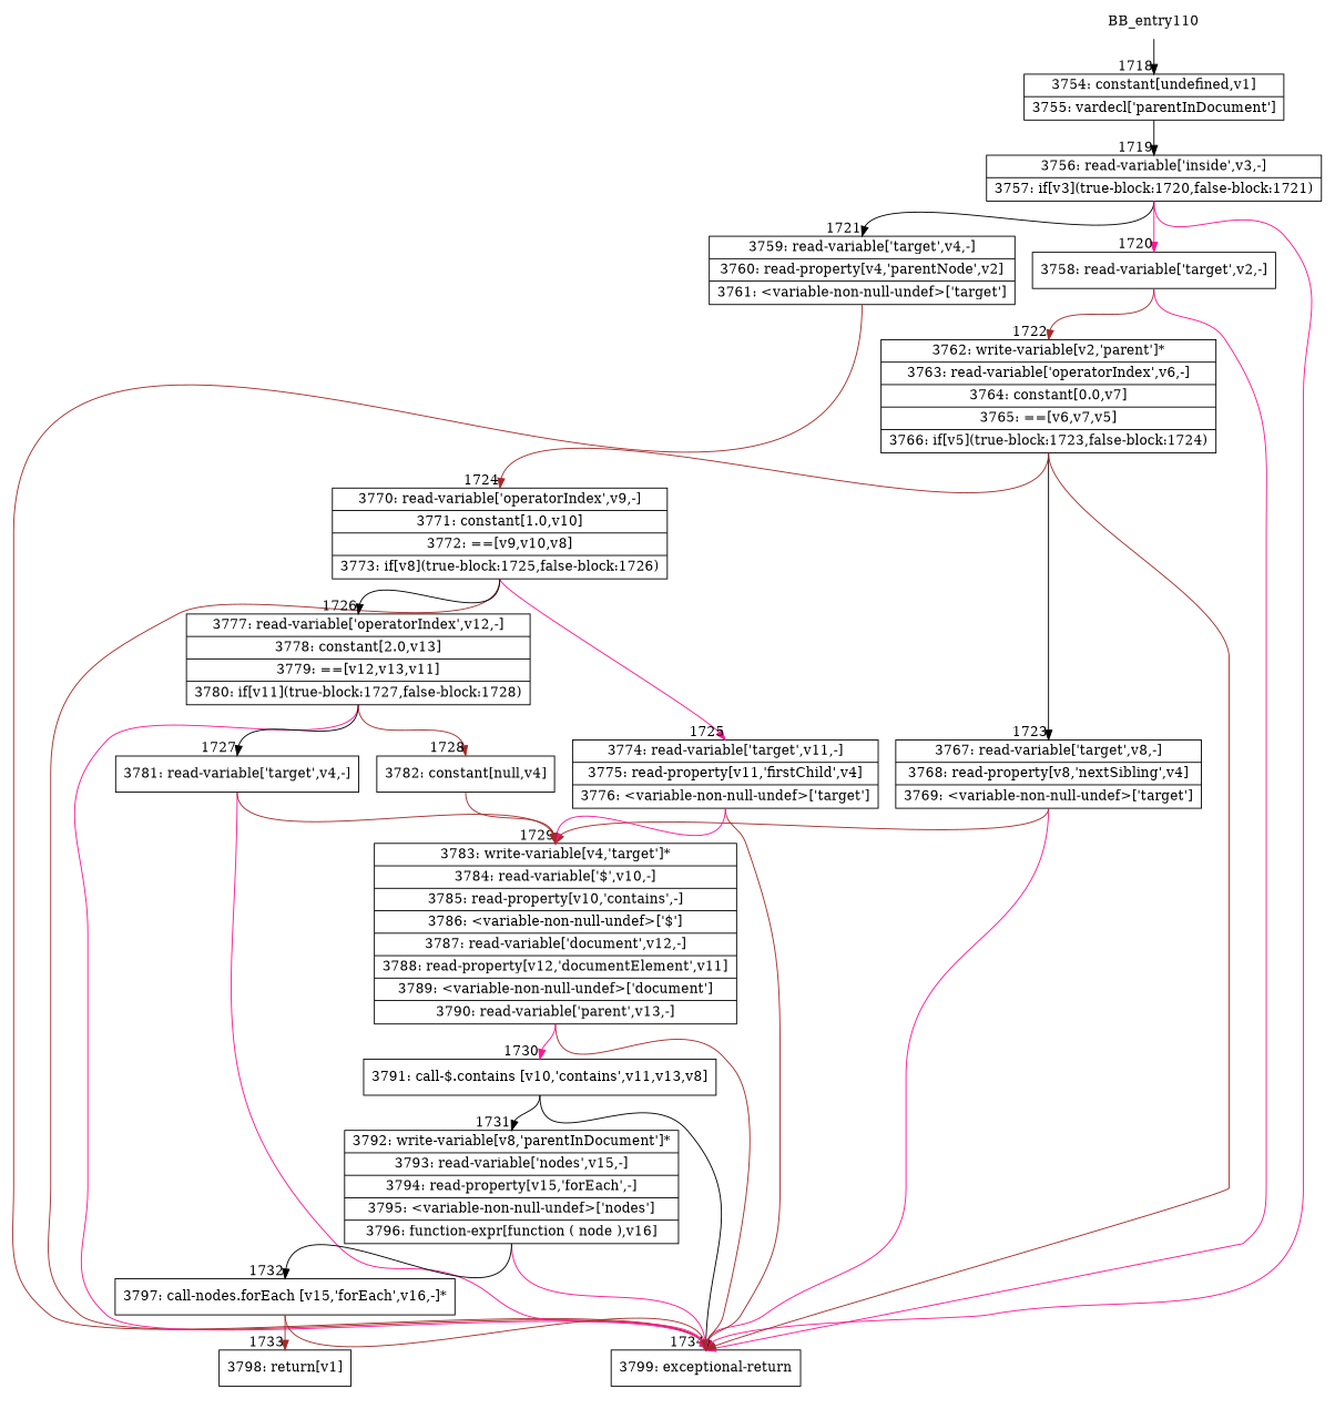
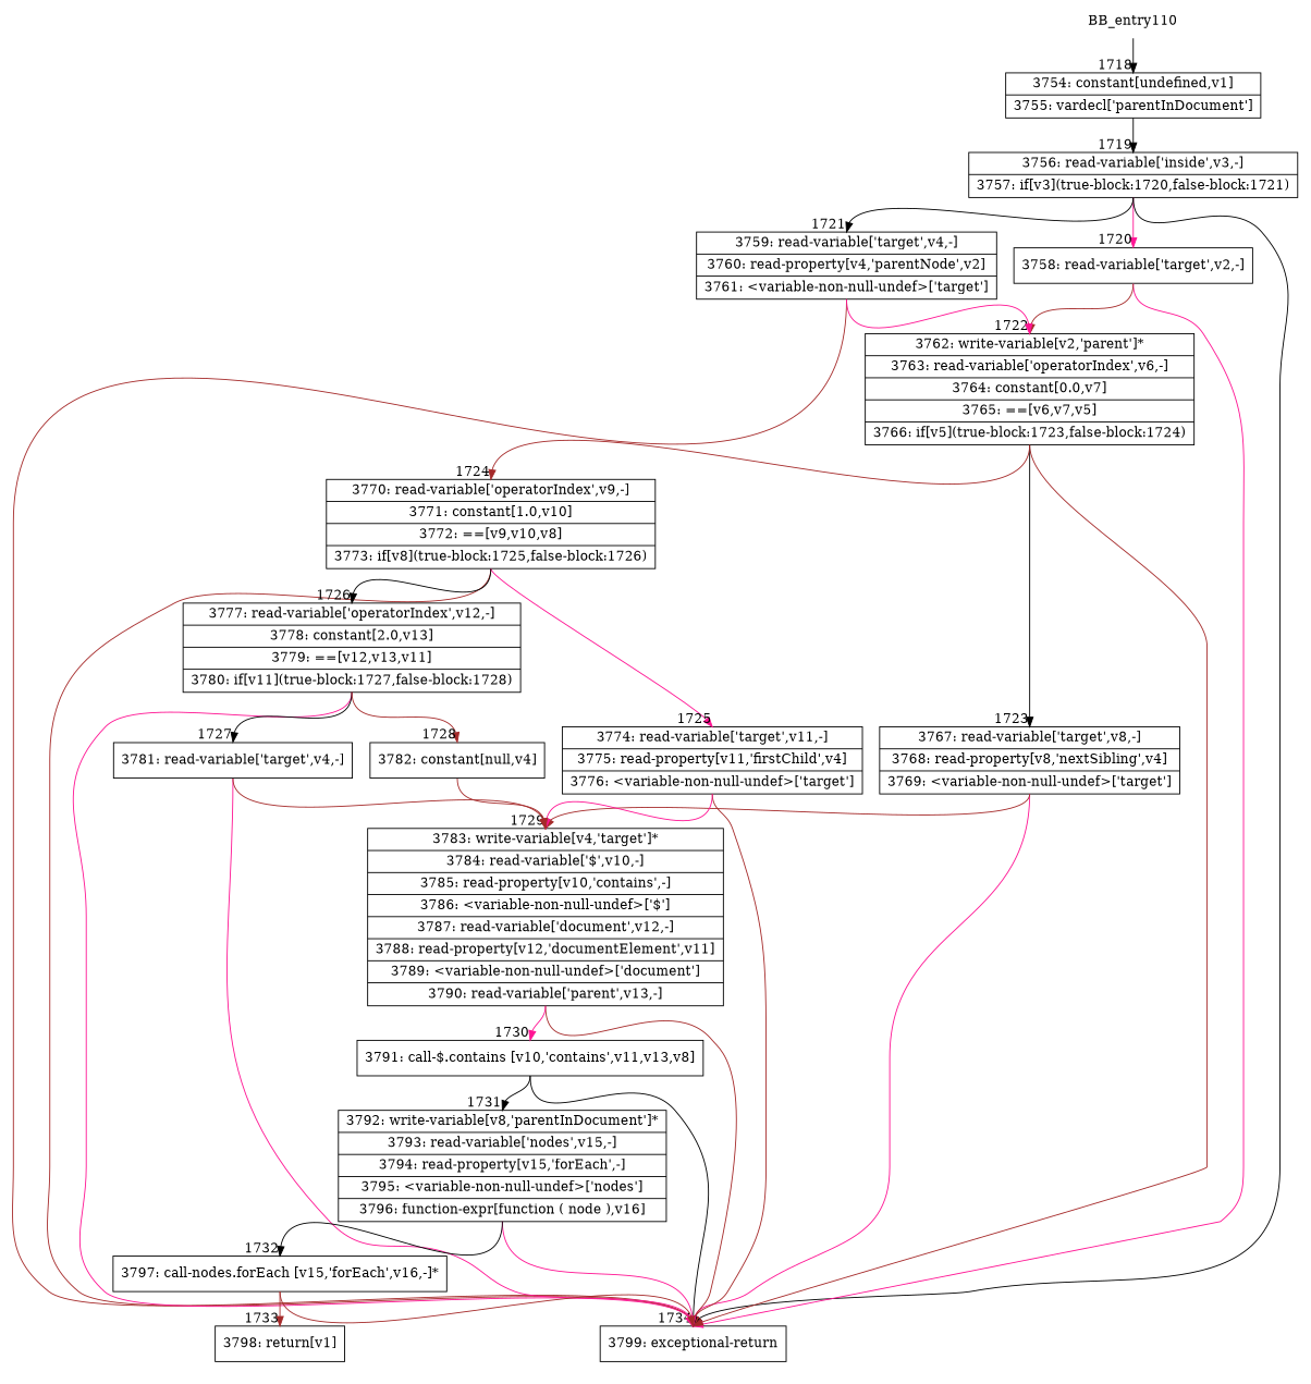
  digraph {
    rankdir=TD
    node [shape=record]
    edge [color=brown headport=n tailport=s]
    n1 [label=BB_entry110 shape=none]
    n2 [label="{3754: constant[undefined,v1]|3755: vardecl['parentInDocument']}"]
    n3 [label="{3756: read-variable['inside',v3,-]|3757: if[v3](true-block:1720,false-block:1721)}"]
    n4 [label="{3758: read-variable['target',v2,-]}"]
    n5 [label="{3759: read-variable['target',v4,-]|3760: read-property[v4,'parentNode',v2]|3761: \<variable-non-null-undef\>['target']}"]
    n6 [label="{3799: exceptional-return}"]
    n7 [label="{3762: write-variable[v2,'parent']*|3763: read-variable['operatorIndex',v6,-]|3764: constant[0.0,v7]|3765: ==[v6,v7,v5]|3766: if[v5](true-block:1723,false-block:1724)}"]
    n8 [label="{3767: read-variable['target',v8,-]|3768: read-property[v8,'nextSibling',v4]|3769: \<variable-non-null-undef\>['target']}"]
    n9 [label="{3770: read-variable['operatorIndex',v9,-]|3771: constant[1.0,v10]|3772: ==[v9,v10,v8]|3773: if[v8](true-block:1725,false-block:1726)}"]
    n10 [label="{3783: write-variable[v4,'target']*|3784: read-variable['$',v10,-]|3785: read-property[v10,'contains',-]|3786: \<variable-non-null-undef\>['$']|3787: read-variable['document',v12,-]|3788: read-property[v12,'documentElement',v11]|3789: \<variable-non-null-undef\>['document']|3790: read-variable['parent',v13,-]}"]
    n11 [label="{3774: read-variable['target',v11,-]|3775: read-property[v11,'firstChild',v4]|3776: \<variable-non-null-undef\>['target']}"]
    n12 [label="{3777: read-variable['operatorIndex',v12,-]|3778: constant[2.0,v13]|3779: ==[v12,v13,v11]|3780: if[v11](true-block:1727,false-block:1728)}"]
    n13 [label="{3791: call-$.contains [v10,'contains',v11,v13,v8]}"]
    n14 [label="{3781: read-variable['target',v4,-]}"]
    n15 [label="{3782: constant[null,v4]}"]
    n16 [label="{3792: write-variable[v8,'parentInDocument']*|3793: read-variable['nodes',v15,-]|3794: read-property[v15,'forEach',-]|3795: \<variable-non-null-undef\>['nodes']|3796: function-expr[function ( node ),v16]}"]
    n17 [label="{3797: call-nodes.forEach [v15,'forEach',v16,-]*}"]
    n18 [label="{3798: return[v1]}"]
    n1 -> n2 [color=black headlabel="    1718"]
    n2 -> n3 [color=black headlabel="      1719"]
    n3 -> n4 [color=deeppink headlabel="      1720"]
    n3 -> n5 [color=black headlabel="      1721"]
-   n3 -> n6 [color=deeppink headlabel="      1734"]
+   n3 -> n6 [color=black headlabel="      1734"]
    n4 -> n6 [color=deeppink]
    n4 -> n7 [headlabel="      1722"]
    n5 -> n6
+   n5 -> n7 [color=deeppink]
    n7 -> n6
    n7 -> n8 [color=black headlabel="      1723"]
    n7 -> n9 [headlabel="      1724"]
    n8 -> n6 [color=deeppink]
    n8 -> n10 [headlabel="      1729"]
    n9 -> n6
    n9 -> n11 [color=deeppink headlabel="      1725"]
    n9 -> n12 [color=black headlabel="      1726"]
    n10 -> n6
    n10 -> n13 [color=deeppink headlabel="      1730"]
    n11 -> n6
    n11 -> n10 [color=deeppink]
    n12 -> n6 [color=deeppink]
    n12 -> n14 [color=black headlabel="      1727"]
    n12 -> n15 [headlabel="      1728"]
    n13 -> n6 [color=black]
    n13 -> n16 [color=black headlabel="      1731"]
    n14 -> n6 [color=deeppink]
    n14 -> n10
    n15 -> n10
    n16 -> n6 [color=deeppink]
    n16 -> n17 [color=black headlabel="      1732"]
    n17 -> n6
    n17 -> n18 [headlabel="      1733"]
  }
